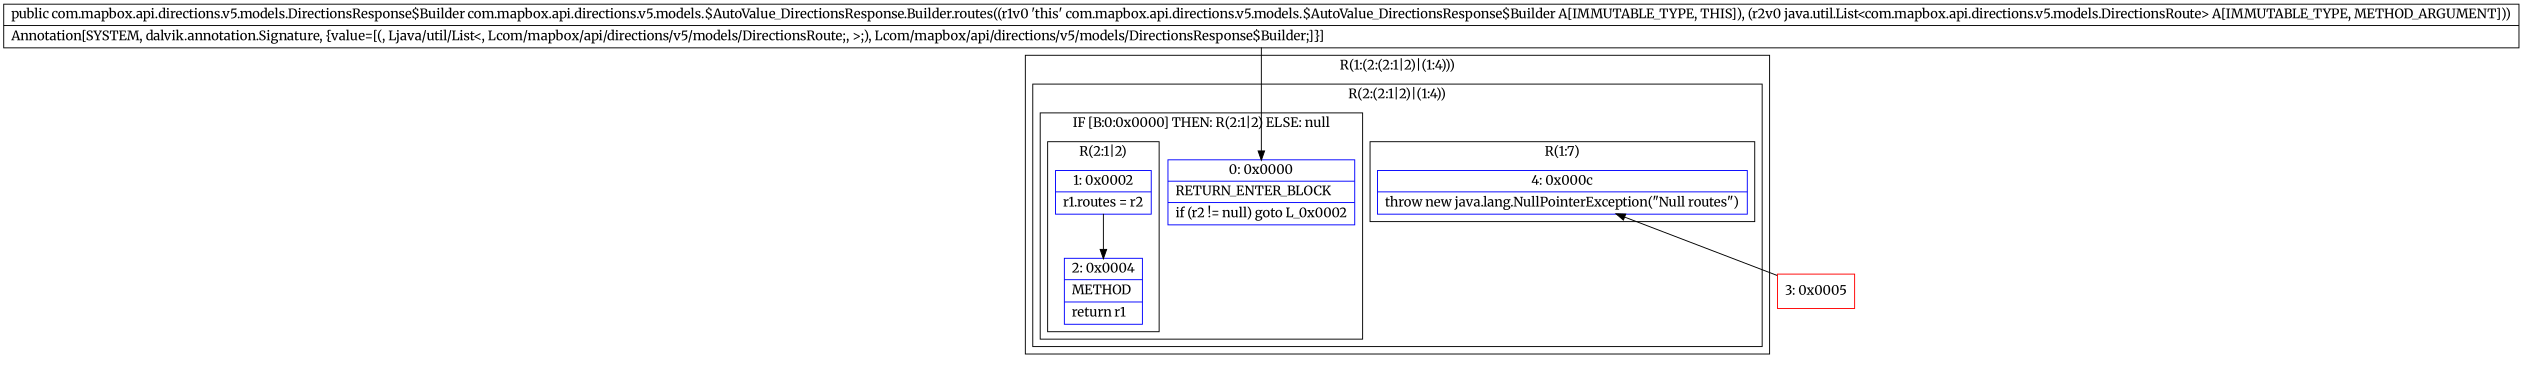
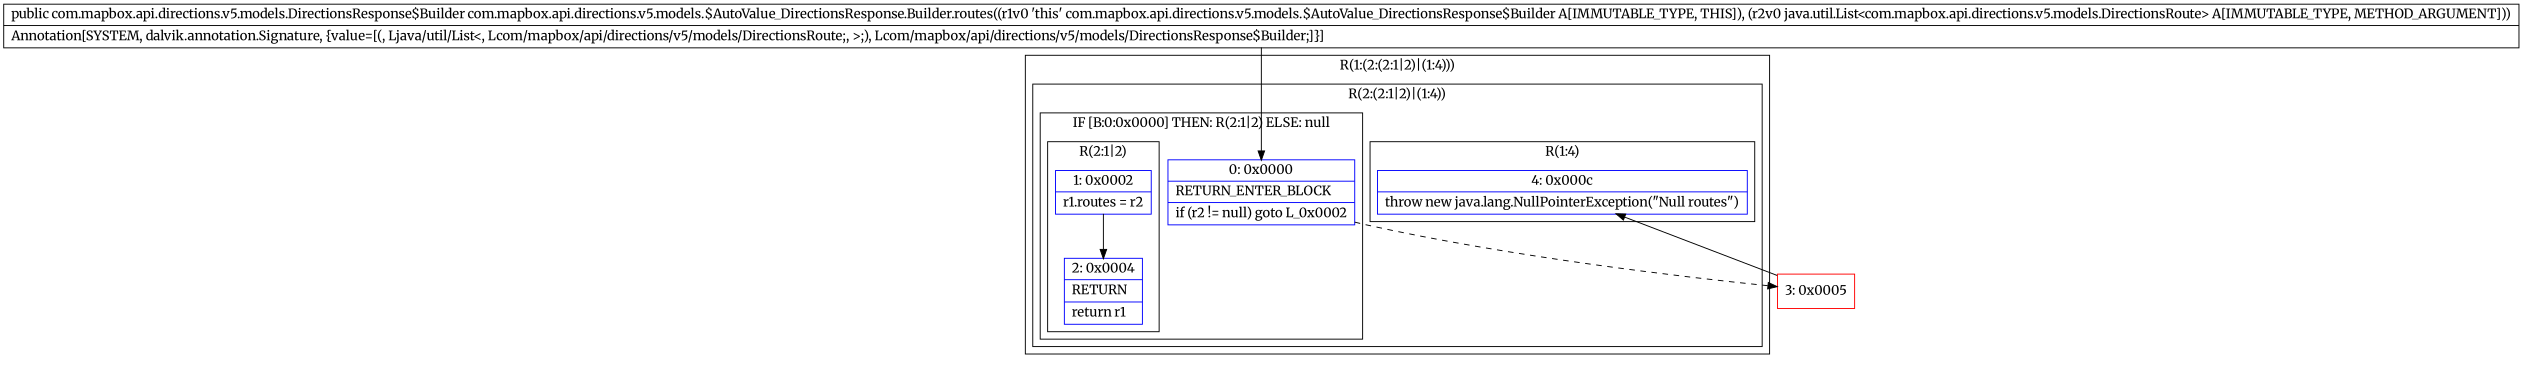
  digraph {
    fontname=Merriweather
    node [color=blue fontname=Merriweather shape=record]
    edge [fontname=Merriweather]
    n1 [label="{1\:\ 0x0002|r1.routes = r2\l}"]
-   n2 [label="{2\:\ 0x0004|METHOD\l|return r1\l}"]
+   n2 [label="{2\:\ 0x0004|RETURN\l|return r1\l}"]
    n3 [label="{0\:\ 0x0000|RETURN_ENTER_BLOCK\l|if (r2 != null) goto L_0x0002\l}"]
    n4 [label="{4\:\ 0x000c|throw new java.lang.NullPointerException(\"Null routes\")\l}"]
    n5 [color=red label="{3\:\ 0x0005}"]
    n6 [label="{public com.mapbox.api.directions.v5.models.DirectionsResponse$Builder com.mapbox.api.directions.v5.models.$AutoValue_DirectionsResponse.Builder.routes((r1v0 'this' com.mapbox.api.directions.v5.models.$AutoValue_DirectionsResponse$Builder A[IMMUTABLE_TYPE, THIS]), (r2v0 java.util.List\<com.mapbox.api.directions.v5.models.DirectionsRoute\> A[IMMUTABLE_TYPE, METHOD_ARGUMENT]))  | Annotation[SYSTEM, dalvik.annotation.Signature, \{value=[(, Ljava\/util\/List\<, Lcom\/mapbox\/api\/directions\/v5\/models\/DirectionsRoute;, \>;), Lcom\/mapbox\/api\/directions\/v5\/models\/DirectionsResponse$Builder;]\}]\l}" color=""]
    subgraph cluster_1 {
      label="R(1:(2:(2:1|2)|(1:4)))"
      subgraph cluster_2 {
        label="R(2:(2:1|2)|(1:4))"
        subgraph cluster_3 {
          label="IF [B:0:0x0000] THEN: R(2:1|2) ELSE: null"
          n3
          subgraph cluster_4 {
            label="R(2:1|2)"
            n1
            n2
          }
        }
        subgraph cluster_5 {
-         label="R(1:7)"
+         label="R(1:4)"
          n4
        }
      }
    }
    n1 -> n2
+   n3 -> n5 [style=dashed]
    n5 -> n4
    n6 -> n3
  }
